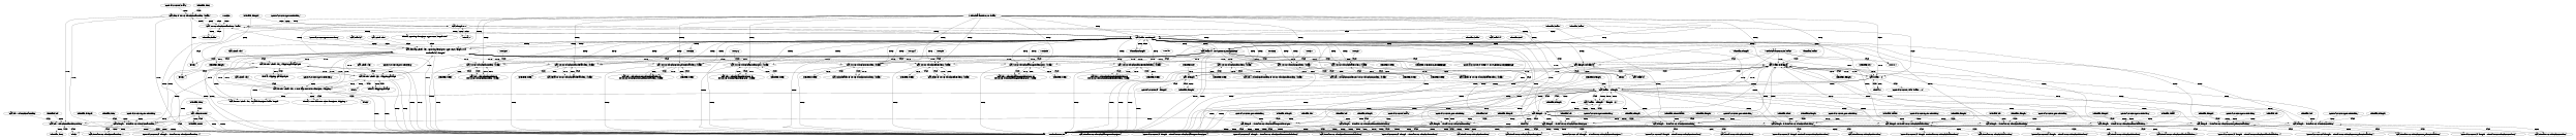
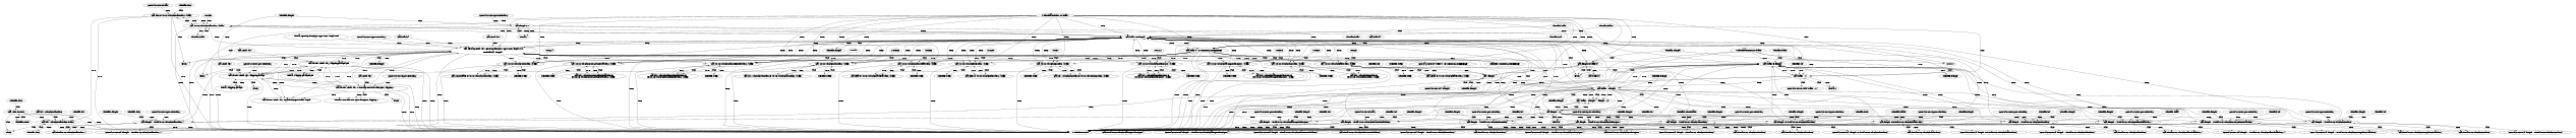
  digraph {
    n1 [label="(Call,hdr->usb_cdc_mdlm_desc = desc)"]
    n2 [label="(Block,)"]
    n3 [label="(MethodReturn,int)"]
    n4 [label="(Identifier,desc)"]
    n5 [label="(Call,desc = (struct usb_cdc_mdlm_desc *)buffer)"]
    n6 [label="(Call,(struct usb_cdc_mdlm_desc *)buffer)"]
    n7 [label="(Block,)"]
    n8 [label="(Call,buffer += elength)"]
    n9 [label="(Identifier,buffer)"]
    n10 [label="(Call,buffer[1] != USB_DT_CS_INTERFACE)"]
    n11 [label="(Call,(struct usb_cdc_mdlm_detail_desc *)buffer)"]
    n12 [label="(Call,(struct usb_cdc_mbim_desc *)buffer)"]
    n13 [label="(Call,(struct usb_cdc_acm_descriptor *)buffer)"]
    n14 [label="(Call,(struct usb_cdc_dmm_desc *)buffer)"]
    n15 [label="(Call,(struct usb_cdc_ether_desc *)buffer)"]
    n16 [label="(Call,(struct usb_cdc_union_desc *)buffer)"]
    n17 [label="(Call,(struct usb_cdc_country_functional_desc *)buffer)"]
    n18 [label="(Call,(struct usb_cdc_mbim_extended_desc *)buffer)"]
    n19 [label="(Call,(struct usb_cdc_header_desc *)buffer)"]
    n20 [label="(Call,(struct usb_cdc_call_mgmt_descriptor *)buffer)"]
    n21 [label="(Call,(struct usb_cdc_ncm_desc *)buffer)"]
    n22 [label="(Call,dev_dbg(&intf->dev, \"Ignoring descriptor: type %02x, length %ud\n\",\n\t\t\t\t\tbuffer[2], elength))"]
    n23 [label="(Call,elength = buffer[0])"]
    n24 [label="(Identifier,elength)"]
    n25 [label="(Block,)"]
    n26 [label="(ControlStructure,if (buffer[1] != USB_DT_CS_INTERFACE))"]
    n27 [label="(Identifier,USB_DT_CS_INTERFACE)"]
    n28 [label="(Call,detail = (struct usb_cdc_call_detail_desc *)buffer)"]
    n29 [label="(Identifier,buffer)"]
    n30 [label="(Call,hdr->usb_cdc_mbim_desc = (struct usb_cdc_mbim_desc *)buffer)"]
    n31 [label="(Identifier,buffer)"]
    n32 [label="(Identifier,buffer)"]
    n33 [label="(Call,hdr->usb_cdc_acm_descriptor =\n\t\t\t\t(struct usb_cdc_acm_descriptor *)buffer)"]
    n34 [label="(Identifier,buffer)"]
    n35 [label="(Call,hdr->usb_cdc_dmm_desc =\n\t\t\t\t(struct usb_cdc_dmm_desc *)buffer)"]
    n36 [label="(Identifier,buffer)"]
    n37 [label="(Call,ether = (struct usb_cdc_ether_desc *)buffer)"]
    n38 [label="(Call,union_header = (struct usb_cdc_union_desc *)buffer)"]
    n39 [label="(Identifier,buffer)"]
    n40 [label="(Identifier,buffer)"]
    n41 [label="(Call,hdr->usb_cdc_country_functional_desc =\n\t\t\t\t(struct usb_cdc_country_functional_desc *)buffer)"]
    n42 [label="(Identifier,buffer)"]
    n43 [label="(Call,hdr->usb_cdc_mbim_extended_desc =\n\t\t\t\t(struct usb_cdc_mbim_extended_desc *)buffer)"]
    n44 [label="(Identifier,buffer)"]
    n45 [label="(Call,header = (struct usb_cdc_header_desc *)buffer)"]
    n46 [label="(Call,hdr->usb_cdc_call_mgmt_descriptor =\n\t\t\t\t(struct usb_cdc_call_mgmt_descriptor *)buffer)"]
    n47 [label="(Identifier,buffer)"]
    n48 [label="(Identifier,buffer)"]
    n49 [label="(Call,hdr->usb_cdc_ncm_desc = (struct usb_cdc_ncm_desc *)buffer)"]
    n50 [label="(Call,buflen -= elength)"]
    n51 [label="(Call,dev_err(&intf->dev, \"skipping garbage byte\n\"))"]
    n52 [label="(Call,dev_err(&intf->dev, \"skipping garbage\n\"))"]
    n53 [label="(Call,dev_err(&intf->dev, \"More than one union descriptor, skipping ...\n\"))"]
    n54 [label="(Identifier,elength)"]
    n55 [label="(Call,dev_err(&intf->dev, \"invalid descriptor buffer length\n\"))"]
    n56 [label="(Call,!elength)"]
    n57 [label="(Call,buffer[0])"]
    n58 [label="(Call,elength < sizeof(struct usb_cdc_mdlm_desc *))"]
    n59 [label="(Call,sizeof(struct usb_cdc_mdlm_desc *))"]
    n60 [label="(ControlStructure,if (elength < sizeof(struct usb_cdc_mdlm_desc *)))"]
    n61 [label="(Call,buflen > 0)"]
    n62 [label="(Identifier,elength)"]
    n63 [label="(Call,buflen < elength)"]
    n64 [label="(Call,elength < sizeof(struct usb_cdc_call_mgmt_descriptor))"]
    n65 [label="(Call,elength < 3)"]
    n66 [label="(Call,elength < sizeof(struct usb_cdc_mbim_extended_desc))"]
    n67 [label="(Call,elength < sizeof(struct usb_cdc_dmm_desc))"]
    n68 [label="(Call,elength < sizeof(struct usb_cdc_acm_descriptor))"]
    n69 [label="(Call,elength < sizeof(struct usb_cdc_union_desc))"]
    n70 [label="(Call,elength != sizeof(struct usb_cdc_ether_desc))"]
    n71 [label="(Call,elength != sizeof(struct usb_cdc_header_desc))"]
    n72 [label="(Call,elength < sizeof(struct usb_cdc_mbim_desc))"]
    n73 [label="(Call,elength < sizeof(struct usb_cdc_mdlm_detail_desc *))"]
    n74 [label="(Call,elength < sizeof(struct usb_cdc_country_functional_desc))"]
    n75 [label="(Call,elength < sizeof(struct usb_cdc_ncm_desc))"]
    n76 [label="(Call,(buflen < elength) || (elength < 3))"]
    n77 [label="(Identifier,elength)"]
    n78 [label="(ControlStructure,if (elength < sizeof(struct usb_cdc_call_mgmt_descriptor)))"]
    n79 [label="(Call,sizeof(struct usb_cdc_call_mgmt_descriptor))"]
    n80 [label="(Literal,3)"]
    n81 [label="(Call,sizeof(struct usb_cdc_mbim_extended_desc))"]
    n82 [label="(ControlStructure,if (elength < sizeof(struct usb_cdc_mbim_extended_desc)))"]
    n83 [label="(Call,sizeof(struct usb_cdc_dmm_desc))"]
    n84 [label="(ControlStructure,if (elength < sizeof(struct usb_cdc_dmm_desc)))"]
    n85 [label="(ControlStructure,if (elength < sizeof(struct usb_cdc_acm_descriptor)))"]
    n86 [label="(Call,sizeof(struct usb_cdc_acm_descriptor))"]
    n87 [label="(ControlStructure,if (elength < sizeof(struct usb_cdc_union_desc)))"]
    n88 [label="(Call,sizeof(struct usb_cdc_union_desc))"]
    n89 [label="(ControlStructure,if (elength != sizeof(struct usb_cdc_ether_desc)))"]
    n90 [label="(Call,sizeof(struct usb_cdc_ether_desc))"]
    n91 [label="(Call,sizeof(struct usb_cdc_header_desc))"]
    n92 [label="(ControlStructure,if (elength != sizeof(struct usb_cdc_header_desc)))"]
    n93 [label="(ControlStructure,if (elength < sizeof(struct usb_cdc_mbim_desc)))"]
    n94 [label="(Call,sizeof(struct usb_cdc_mbim_desc))"]
    n95 [label="(ControlStructure,if (elength < sizeof(struct usb_cdc_mdlm_detail_desc *)))"]
    n96 [label="(Call,sizeof(struct usb_cdc_mdlm_detail_desc *))"]
    n97 [label="(Call,sizeof(struct usb_cdc_country_functional_desc))"]
    n98 [label="(ControlStructure,if (elength < sizeof(struct usb_cdc_country_functional_desc)))"]
    n99 [label="(Call,sizeof(struct usb_cdc_ncm_desc))"]
    n100 [label="(ControlStructure,if (elength < sizeof(struct usb_cdc_ncm_desc)))"]
    n101 [label="(ControlStructure,while (buflen > 0))"]
    n102 [label="(Literal,0)"]
    n103 [label="(Call,elength = 1)"]
    n104 [label="(Block,)"]
    n105 [label="(Literal,1)"]
    n106 [label="(Literal,\"skipping garbage byte\n\")"]
    n107 [label="(Literal,\"skipping garbage\n\")"]
    n108 [label="(Block,)"]
    n109 [label="(Literal,\"More than one union descriptor, skipping ...\n\")"]
    n110 [label="(Block,)"]
    n111 [label="(MethodParameterIn,u8 *buffer)"]
    1000104
    n113 [label="(MethodParameterIn,int buflen)"]
    n114 [label="(Identifier,elength)"]
    n115 [label="(ControlStructure,if (!elength))"]
    n116 [label="(Call,*desc = NULL)"]
    n117 [label="(Identifier,NULL)"]
    n118 [label="(ControlStructure,goto next_desc;)"]
    n119 [label="(ControlStructure,goto next_desc;)"]
    n120 [label="(Identifier,hdr)"]
    n121 [label="(ControlStructure,goto next_desc;)"]
    n122 [label="(Identifier,hdr)"]
    n123 [label="(Identifier,elength)"]
    n124 [label="(Identifier,desc)"]
    n125 [label="(Identifier,buflen)"]
    n126 [label="(Identifier,elength)"]
    n127 [label="(Identifier,elength)"]
    n128 [label="(Call,&intf->dev)"]
    n129 [label="(Identifier,header)"]
    n130 [label="(ControlStructure,goto next_desc;)"]
    n131 [label="(Identifier,hdr)"]
    n132 [label="(Call,hdr->usb_cdc_mdlm_desc)"]
    n133 [label="(Identifier,elength)"]
    n134 [label="(Identifier,hdr)"]
    n135 [label="(Identifier,desc)"]
    n136 [label="(Identifier,elength)"]
    n137 [label="(Identifier,elength)"]
    n138 [label="(ControlStructure,goto next_desc;)"]
    n139 [label="(Identifier,intf)"]
    n140 [label="(Call,&intf->dev)"]
    n141 [label="(ControlStructure,break;)"]
    n142 [label="(Literal,\"Ignoring descriptor: type %02x, length %ud\n\")"]
    n143 [label="(Identifier,buflen)"]
    n144 [label="(Identifier,hdr)"]
    n145 [label="(ControlStructure,goto next_desc;)"]
    n146 [label="(Identifier,buffer)"]
    n147 [label="(ControlStructure,goto next_desc;)"]
    n148 [label="(Identifier,detail)"]
    n149 [label="(Identifier,hdr)"]
    n150 [label="(ControlStructure,goto next_desc;)"]
    n151 [label="(Call,&intf->dev)"]
    n152 [label="(ControlStructure,break;)"]
    n153 [label="(ControlStructure,goto next_desc;)"]
    n154 [label="(ControlStructure,goto next_desc;)"]
    n155 [label="(Identifier,ether)"]
    n156 [label="(ControlStructure,goto next_desc;)"]
    n157 [label="(Identifier,hdr)"]
    n158 [label="(Identifier,elength)"]
    n159 [label="(ControlStructure,goto next_desc;)"]
    n160 [label="(Identifier,buffer)"]
    n161 [label="(Identifier,elength)"]
    n162 [label="(ControlStructure,goto next_desc;)"]
    n163 [label="(Identifier,elength)"]
    n164 [label="(Identifier,hdr)"]
    n165 [label="(Identifier,elength)"]
    n166 [label="(Call,buffer[1])"]
    n167 [label="(Identifier,union_header)"]
    n168 [label="(ControlStructure,goto next_desc;)"]
    n169 [label="(Identifier,buflen)"]
    n170 [label="(Identifier,elength)"]
    n171 [label="(Identifier,elength)"]
    n172 [label="(Identifier,desc)"]
    n173 [label="(Call,buffer[2])"]
    n174 [label="(Identifier,intf)"]
    n175 [label="(Identifier,elength)"]
    n176 [label="(Identifier,elength)"]
    n177 [label="(ControlStructure,goto next_desc;)"]
    n178 [label="(Call,&intf->dev)"]
    n179 [label="(Identifier,elength)"]
    n180 [label="(Identifier,hdr)"]
    1000338
    1000356
    n183 [label=2000386]
    1000272
    1000320
    1000290
    1000224
    1000401
    1000257
    1000305
    1000371
    n1 -> n2 [label="AST: "]
    n1 -> n3 [label="DDG: "]
    n1 -> n3 [label="DDG: "]
    n1 -> n4 [label="CFG: "]
    n4 -> n1 [label="AST: "]
    n5 -> n1 [label="DDG: "]
    n5 -> n3 [label="DDG: "]
    n5 -> n3 [label="DDG: "]
    n5 -> n6 [label="CFG: "]
    n5 -> n7 [label="AST: "]
    n6 -> n3 [label="DDG: "]
    n6 -> n5 [label="AST: "]
    n6 -> n5 [label="DDG: "]
    n6 -> n8 [label="DDG: "]
    n6 -> n9 [label="CFG: "]
    n8 -> n3 [label="DDG: "]
    n8 -> n3 [label="DDG: "]
    n8 -> n6 [label="DDG: "]
    n8 -> n10 [label="DDG: "]
    n8 -> n11 [label="DDG: "]
    n8 -> n12 [label="DDG: "]
    n8 -> n13 [label="DDG: "]
    n8 -> n14 [label="DDG: "]
-   n8 -> 1000356 [label="DDG: "]
+   n8 -> n15 [label="DDG: "]
    n8 -> n16 [label="DDG: "]
    n8 -> n17 [label="DDG: "]
    n8 -> n18 [label="DDG: "]
    n8 -> n19 [label="DDG: "]
    n8 -> n20 [label="DDG: "]
    n8 -> n21 [label="DDG: "]
    n8 -> n22 [label="DDG: "]
    n8 -> n23 [label="DDG: "]
    n8 -> n24 [label="CFG: "]
    n8 -> n25 [label="AST: "]
    n9 -> n6 [label="AST: "]
    n10 -> n3 [label="DDG: "]
    n10 -> n3 [label="DDG: "]
    n10 -> n3 [label="DDG: "]
    n10 -> n6 [label="DDG: "]
    n10 -> n8 [label="DDG: "]
    n10 -> n11 [label="DDG: "]
    n10 -> n12 [label="DDG: "]
    n10 -> n13 [label="DDG: "]
    n10 -> n14 [label="DDG: "]
    n10 -> n15 [label="DDG: "]
    n10 -> n16 [label="DDG: "]
    n10 -> n17 [label="DDG: "]
    n10 -> n18 [label="DDG: "]
    n10 -> n19 [label="DDG: "]
    n10 -> n20 [label="DDG: "]
    n10 -> n21 [label="DDG: "]
    n10 -> n26 [label="AST: "]
    n10 -> n27 [label="CFG: "]
    n11 -> n3 [label="DDG: "]
    n11 -> n8 [label="DDG: "]
    n11 -> n28 [label="AST: "]
    n11 -> n28 [label="DDG: "]
    n11 -> n29 [label="CFG: "]
    n12 -> n3 [label="DDG: "]
    n12 -> n8 [label="DDG: "]
    n12 -> n30 [label="AST: "]
    n12 -> n30 [label="DDG: "]
    n12 -> n31 [label="CFG: "]
    n13 -> n3 [label="DDG: "]
    n13 -> n8 [label="DDG: "]
    n13 -> n32 [label="CFG: "]
    n13 -> n33 [label="AST: "]
    n13 -> n33 [label="DDG: "]
    n14 -> n3 [label="DDG: "]
    n14 -> n8 [label="DDG: "]
    n14 -> n34 [label="CFG: "]
    n14 -> n35 [label="AST: "]
    n14 -> n35 [label="DDG: "]
    n15 -> n3 [label="DDG: "]
    n15 -> n8 [label="DDG: "]
    n15 -> n36 [label="CFG: "]
    n15 -> n37 [label="AST: "]
    n15 -> n37 [label="DDG: "]
    n16 -> n3 [label="DDG: "]
    n16 -> n8 [label="DDG: "]
    n16 -> n38 [label="AST: "]
    n16 -> n38 [label="DDG: "]
    n16 -> n39 [label="CFG: "]
    n17 -> n3 [label="DDG: "]
    n17 -> n8 [label="DDG: "]
    n17 -> n40 [label="CFG: "]
    n17 -> n41 [label="AST: "]
    n17 -> n41 [label="DDG: "]
    n18 -> n3 [label="DDG: "]
    n18 -> n8 [label="DDG: "]
    n18 -> n42 [label="CFG: "]
    n18 -> n43 [label="AST: "]
    n18 -> n43 [label="DDG: "]
    n19 -> n3 [label="DDG: "]
    n19 -> n8 [label="DDG: "]
    n19 -> n44 [label="CFG: "]
    n19 -> n45 [label="AST: "]
    n19 -> n45 [label="DDG: "]
    n20 -> n3 [label="DDG: "]
    n20 -> n8 [label="DDG: "]
    n20 -> n46 [label="AST: "]
    n20 -> n46 [label="DDG: "]
    n20 -> n47 [label="CFG: "]
    n21 -> n3 [label="DDG: "]
    n21 -> n8 [label="DDG: "]
    n21 -> n48 [label="CFG: "]
    n21 -> n49 [label="AST: "]
    n21 -> n49 [label="DDG: "]
    n22 -> n3 [label="DDG: "]
    n22 -> n3 [label="DDG: "]
    n22 -> n3 [label="DDG: "]
    n22 -> n6 [label="DDG: "]
    n22 -> n7 [label="AST: "]
    n22 -> n8 [label="DDG: "]
    n22 -> n8 [label="DDG: "]
    n22 -> n11 [label="DDG: "]
    n22 -> n12 [label="DDG: "]
    n22 -> n13 [label="DDG: "]
    n22 -> n14 [label="DDG: "]
    n22 -> n15 [label="DDG: "]
    n22 -> n16 [label="DDG: "]
    n22 -> n17 [label="DDG: "]
    n22 -> n18 [label="DDG: "]
    n22 -> n19 [label="DDG: "]
    n22 -> n20 [label="DDG: "]
    n22 -> n21 [label="DDG: "]
    n22 -> n50 [label="DDG: "]
    n22 -> n51 [label="DDG: "]
    n22 -> n52 [label="DDG: "]
    n22 -> n53 [label="DDG: "]
    n22 -> n54 [label="CFG: "]
    n22 -> n55 [label="DDG: "]
    n23 -> n3 [label="DDG: "]
    n23 -> n25 [label="AST: "]
    n23 -> n56 [label="DDG: "]
    n23 -> n57 [label="CFG: "]
    n24 -> n8 [label="AST: "]
    n27 -> n10 [label="AST: "]
    n28 -> n11 [label="CFG: "]
    n29 -> n11 [label="AST: "]
    n30 -> n12 [label="CFG: "]
    n31 -> n12 [label="AST: "]
    n32 -> n13 [label="AST: "]
    n33 -> n13 [label="CFG: "]
    n34 -> n14 [label="AST: "]
    n35 -> n14 [label="CFG: "]
    n36 -> n15 [label="AST: "]
    n37 -> n15 [label="CFG: "]
+   n38 -> n16 [label="CFG: "]
    n39 -> n16 [label="AST: "]
    n40 -> n17 [label="AST: "]
    n41 -> n17 [label="CFG: "]
    n42 -> n18 [label="AST: "]
    n43 -> n18 [label="CFG: "]
    n44 -> n19 [label="AST: "]
    n45 -> n19 [label="CFG: "]
    n46 -> n20 [label="CFG: "]
    n47 -> n20 [label="AST: "]
    n48 -> n21 [label="AST: "]
    n49 -> n21 [label="CFG: "]
    n50 -> n25 [label="AST: "]
    n50 -> n61 [label="DDG: "]
    n50 -> n62 [label="CFG: "]
    n51 -> n3 [label="DDG: "]
    n51 -> n3 [label="DDG: "]
    n51 -> n22 [label="DDG: "]
    n51 -> n52 [label="DDG: "]
    n51 -> n53 [label="DDG: "]
    n51 -> n55 [label="DDG: "]
    n51 -> n104 [label="AST: "]
    n51 -> n106 [label="CFG: "]
    n52 -> n3 [label="DDG: "]
    n52 -> n3 [label="DDG: "]
    n52 -> n22 [label="DDG: "]
    n52 -> n51 [label="DDG: "]
    n52 -> n53 [label="DDG: "]
    n52 -> n55 [label="DDG: "]
    n52 -> n107 [label="CFG: "]
    n52 -> n108 [label="AST: "]
    n53 -> n3 [label="DDG: "]
    n53 -> n3 [label="DDG: "]
    n53 -> n22 [label="DDG: "]
    n53 -> n51 [label="DDG: "]
    n53 -> n52 [label="DDG: "]
    n53 -> n55 [label="DDG: "]
    n53 -> n109 [label="CFG: "]
    n53 -> n110 [label="AST: "]
    n54 -> n22 [label="AST: "]
    n56 -> n3 [label="DDG: "]
    n56 -> n63 [label="DDG: "]
    n56 -> n114 [label="CFG: "]
    n56 -> n115 [label="AST: "]
    n57 -> n23 [label="AST: "]
    n58 -> n3 [label="DDG: "]
    n58 -> n3 [label="DDG: "]
    n58 -> n8 [label="DDG: "]
    n58 -> n50 [label="DDG: "]
    n58 -> n59 [label="CFG: "]
    n58 -> n60 [label="AST: "]
    n59 -> n58 [label="AST: "]
    n61 -> n3 [label="DDG: "]
    n61 -> n3 [label="DDG: "]
    n61 -> n50 [label="DDG: "]
    n61 -> n63 [label="DDG: "]
    n61 -> n101 [label="AST: "]
    n61 -> n102 [label="CFG: "]
    n62 -> n50 [label="AST: "]
    n63 -> n3 [label="DDG: "]
    n63 -> n3 [label="DDG: "]
    n63 -> n8 [label="DDG: "]
    n63 -> n22 [label="DDG: "]
    n63 -> n50 [label="DDG: "]
    n63 -> n50 [label="DDG: "]
    n63 -> n58 [label="DDG: "]
    n63 -> n64 [label="DDG: "]
    n63 -> n65 [label="DDG: "]
    n63 -> n66 [label="DDG: "]
    n63 -> n67 [label="DDG: "]
    n63 -> n68 [label="DDG: "]
    n63 -> n69 [label="DDG: "]
    n63 -> n70 [label="DDG: "]
    n63 -> n71 [label="DDG: "]
    n63 -> n72 [label="DDG: "]
    n63 -> n73 [label="DDG: "]
    n63 -> n74 [label="DDG: "]
    n63 -> n75 [label="DDG: "]
    n63 -> n76 [label="AST: "]
    n63 -> n76 [label="DDG: "]
    n63 -> n76 [label="DDG: "]
    n63 -> n77 [label="CFG: "]
    n64 -> n3 [label="DDG: "]
    n64 -> n3 [label="DDG: "]
    n64 -> n8 [label="DDG: "]
    n64 -> n50 [label="DDG: "]
    n64 -> n78 [label="AST: "]
    n64 -> n79 [label="CFG: "]
    n65 -> n3 [label="DDG: "]
    n65 -> n8 [label="DDG: "]
    n65 -> n22 [label="DDG: "]
    n65 -> n50 [label="DDG: "]
    n65 -> n58 [label="DDG: "]
    n65 -> n64 [label="DDG: "]
    n65 -> n66 [label="DDG: "]
    n65 -> n67 [label="DDG: "]
    n65 -> n68 [label="DDG: "]
    n65 -> n69 [label="DDG: "]
    n65 -> n70 [label="DDG: "]
    n65 -> n71 [label="DDG: "]
    n65 -> n72 [label="DDG: "]
    n65 -> n73 [label="DDG: "]
    n65 -> n74 [label="DDG: "]
    n65 -> n75 [label="DDG: "]
    n65 -> n76 [label="AST: "]
    n65 -> n76 [label="DDG: "]
    n65 -> n76 [label="DDG: "]
    n65 -> n80 [label="CFG: "]
    n66 -> n3 [label="DDG: "]
    n66 -> n3 [label="DDG: "]
    n66 -> n8 [label="DDG: "]
    n66 -> n50 [label="DDG: "]
    n66 -> n81 [label="CFG: "]
    n66 -> n82 [label="AST: "]
    n67 -> n3 [label="DDG: "]
    n67 -> n3 [label="DDG: "]
    n67 -> n8 [label="DDG: "]
    n67 -> n50 [label="DDG: "]
    n67 -> n83 [label="CFG: "]
    n67 -> n84 [label="AST: "]
    n68 -> n3 [label="DDG: "]
    n68 -> n3 [label="DDG: "]
    n68 -> n8 [label="DDG: "]
    n68 -> n50 [label="DDG: "]
    n68 -> n85 [label="AST: "]
    n68 -> n86 [label="CFG: "]
    n69 -> n3 [label="DDG: "]
    n69 -> n3 [label="DDG: "]
    n69 -> n8 [label="DDG: "]
    n69 -> n50 [label="DDG: "]
    n69 -> n87 [label="AST: "]
    n69 -> n88 [label="CFG: "]
    n70 -> n3 [label="DDG: "]
    n70 -> n3 [label="DDG: "]
    n70 -> n8 [label="DDG: "]
    n70 -> n50 [label="DDG: "]
    n70 -> n89 [label="AST: "]
    n70 -> n90 [label="CFG: "]
    n71 -> n3 [label="DDG: "]
    n71 -> n3 [label="DDG: "]
    n71 -> n8 [label="DDG: "]
    n71 -> n50 [label="DDG: "]
    n71 -> n91 [label="CFG: "]
    n71 -> n92 [label="AST: "]
    n72 -> n3 [label="DDG: "]
    n72 -> n3 [label="DDG: "]
    n72 -> n8 [label="DDG: "]
    n72 -> n50 [label="DDG: "]
    n72 -> n93 [label="AST: "]
    n72 -> n94 [label="CFG: "]
    n73 -> n3 [label="DDG: "]
    n73 -> n3 [label="DDG: "]
    n73 -> n8 [label="DDG: "]
    n73 -> n50 [label="DDG: "]
    n73 -> n95 [label="AST: "]
    n73 -> n96 [label="CFG: "]
    n74 -> n3 [label="DDG: "]
    n74 -> n3 [label="DDG: "]
    n74 -> n8 [label="DDG: "]
    n74 -> n50 [label="DDG: "]
    n74 -> n97 [label="CFG: "]
    n74 -> n98 [label="AST: "]
    n75 -> n3 [label="DDG: "]
    n75 -> n3 [label="DDG: "]
    n75 -> n8 [label="DDG: "]
    n75 -> n50 [label="DDG: "]
    n75 -> n99 [label="CFG: "]
    n75 -> n100 [label="AST: "]
    n76 -> n63 [label="CFG: "]
    n76 -> n65 [label="CFG: "]
    n77 -> n63 [label="AST: "]
    n79 -> n64 [label="AST: "]
    n80 -> n65 [label="AST: "]
    n81 -> n66 [label="AST: "]
    n83 -> n67 [label="AST: "]
    n86 -> n68 [label="AST: "]
    n88 -> n69 [label="AST: "]
    n90 -> n70 [label="AST: "]
    n91 -> n71 [label="AST: "]
    n94 -> n72 [label="AST: "]
    n96 -> n73 [label="AST: "]
    n97 -> n74 [label="AST: "]
    n99 -> n75 [label="AST: "]
    n102 -> n61 [label="AST: "]
    n103 -> n8 [label="DDG: "]
    n103 -> n50 [label="DDG: "]
    n103 -> n104 [label="AST: "]
    n103 -> n105 [label="CFG: "]
    n105 -> n103 [label="AST: "]
    n106 -> n51 [label="AST: "]
    n107 -> n52 [label="AST: "]
    n109 -> n53 [label="AST: "]
    n111 -> n3 [label="DDG: "]
    n111 -> n6 [label="DDG: "]
    n111 -> n8 [label="DDG: "]
    n111 -> n10 [label="DDG: "]
    n111 -> n11 [label="DDG: "]
    n111 -> n12 [label="DDG: "]
    n111 -> n13 [label="DDG: "]
    n111 -> n14 [label="DDG: "]
    n111 -> n15 [label="DDG: "]
    n111 -> n16 [label="DDG: "]
    n111 -> n17 [label="DDG: "]
    n111 -> n18 [label="DDG: "]
    n111 -> n19 [label="DDG: "]
    n111 -> n20 [label="DDG: "]
    n111 -> n21 [label="DDG: "]
    n111 -> n22 [label="DDG: "]
    n111 -> n23 [label="DDG: "]
    n111 -> 1000104 [label="AST: "]
    n113 -> n3 [label="DDG: "]
    n113 -> n50 [label="DDG: "]
    n113 -> n61 [label="DDG: "]
    n113 -> n63 [label="AST: "]
    n113 -> 1000104 [label="AST: "]
    n114 -> n23 [label="CFG: "]
    n114 -> n56 [label="AST: "]
    n116 -> n1 [label="DDG: "]
    n116 -> n2 [label="AST: "]
    n116 -> n3 [label="DDG: "]
    n116 -> n3 [label="DDG: "]
    n116 -> n117 [label="CFG: "]
    n117 -> n116 [label="AST: "]
    n118 -> n70 [label="CFG: "]
    n119 -> n68 [label="CFG: "]
    n120 -> n1 [label="CFG: "]
    n121 -> n73 [label="CFG: "]
    n122 -> n64 [label="CFG: "]
    n123 -> n51 [label="CFG: "]
    n123 -> n103 [label="AST: "]
    n124 -> n116 [label="AST: "]
    n125 -> n56 [label="CFG: "]
    n125 -> n63 [label="AST: "]
    n126 -> n67 [label="AST: "]
    n127 -> n74 [label="AST: "]
    n128 -> n22 [label="AST: "]
    n129 -> n71 [label="CFG: "]
    n130 -> n67 [label="CFG: "]
    n131 -> n75 [label="CFG: "]
    n132 -> n1 [label="AST: "]
    n133 -> n68 [label="AST: "]
    n134 -> n68 [label="CFG: "]
    n135 -> n58 [label="CFG: "]
    n136 -> n23 [label="AST: "]
    n136 -> n61 [label="CFG: "]
    n137 -> n72 [label="AST: "]
    n138 -> n72 [label="CFG: "]
    n139 -> n56 [label="CFG: "]
    n140 -> n53 [label="AST: "]
    n141 -> n66 [label="CFG: "]
    n142 -> n22 [label="AST: "]
    n143 -> n8 [label="CFG: "]
    n143 -> n61 [label="AST: "]
    n144 -> n67 [label="CFG: "]
    n145 -> n74 [label="CFG: "]
    n146 -> n8 [label="AST: "]
    n146 -> n50 [label="CFG: "]
    n147 -> n103 [label="CFG: "]
    n148 -> n73 [label="CFG: "]
    n149 -> n66 [label="CFG: "]
    n150 -> n71 [label="CFG: "]
    n151 -> n52 [label="AST: "]
    n152 -> n5 [label="CFG: "]
    n153 -> n58 [label="CFG: "]
    n154 -> n64 [label="CFG: "]
    n155 -> n70 [label="CFG: "]
    n156 -> n69 [label="CFG: "]
    n157 -> n74 [label="CFG: "]
    n158 -> n70 [label="AST: "]
    n159 -> n75 [label="CFG: "]
    n160 -> n10 [label="CFG: "]
    n161 -> n64 [label="AST: "]
    n162 -> n53 [label="CFG: "]
    n163 -> n71 [label="AST: "]
    n164 -> n72 [label="CFG: "]
    n165 -> n58 [label="AST: "]
    n166 -> n10 [label="AST: "]
    n167 -> n69 [label="CFG: "]
    n168 -> n22 [label="CFG: "]
    n169 -> n50 [label="AST: "]
    n170 -> n69 [label="AST: "]
    n171 -> n73 [label="AST: "]
    n172 -> n5 [label="AST: "]
    n173 -> n22 [label="AST: "]
    n174 -> n10 [label="CFG: "]
    n175 -> n75 [label="AST: "]
    n176 -> n66 [label="AST: "]
    n177 -> n52 [label="CFG: "]
    n178 -> n51 [label="AST: "]
    n179 -> n63 [label="CFG: "]
    n179 -> n65 [label="AST: "]
    n180 -> n61 [label="CFG: "]
    1000338 -> n6 [label="AST: "]
    1000356 -> n11 [label="AST: "]
    n183 -> n12 [label="AST: "]
    1000272 -> n13 [label="AST: "]
    1000320 -> n14 [label="AST: "]
    1000290 -> n15 [label="AST: "]
    1000224 -> n16 [label="AST: "]
    1000401 -> n18 [label="AST: "]
    1000257 -> n19 [label="AST: "]
    1000305 -> n20 [label="AST: "]
    1000371 -> n21 [label="AST: "]
  }
